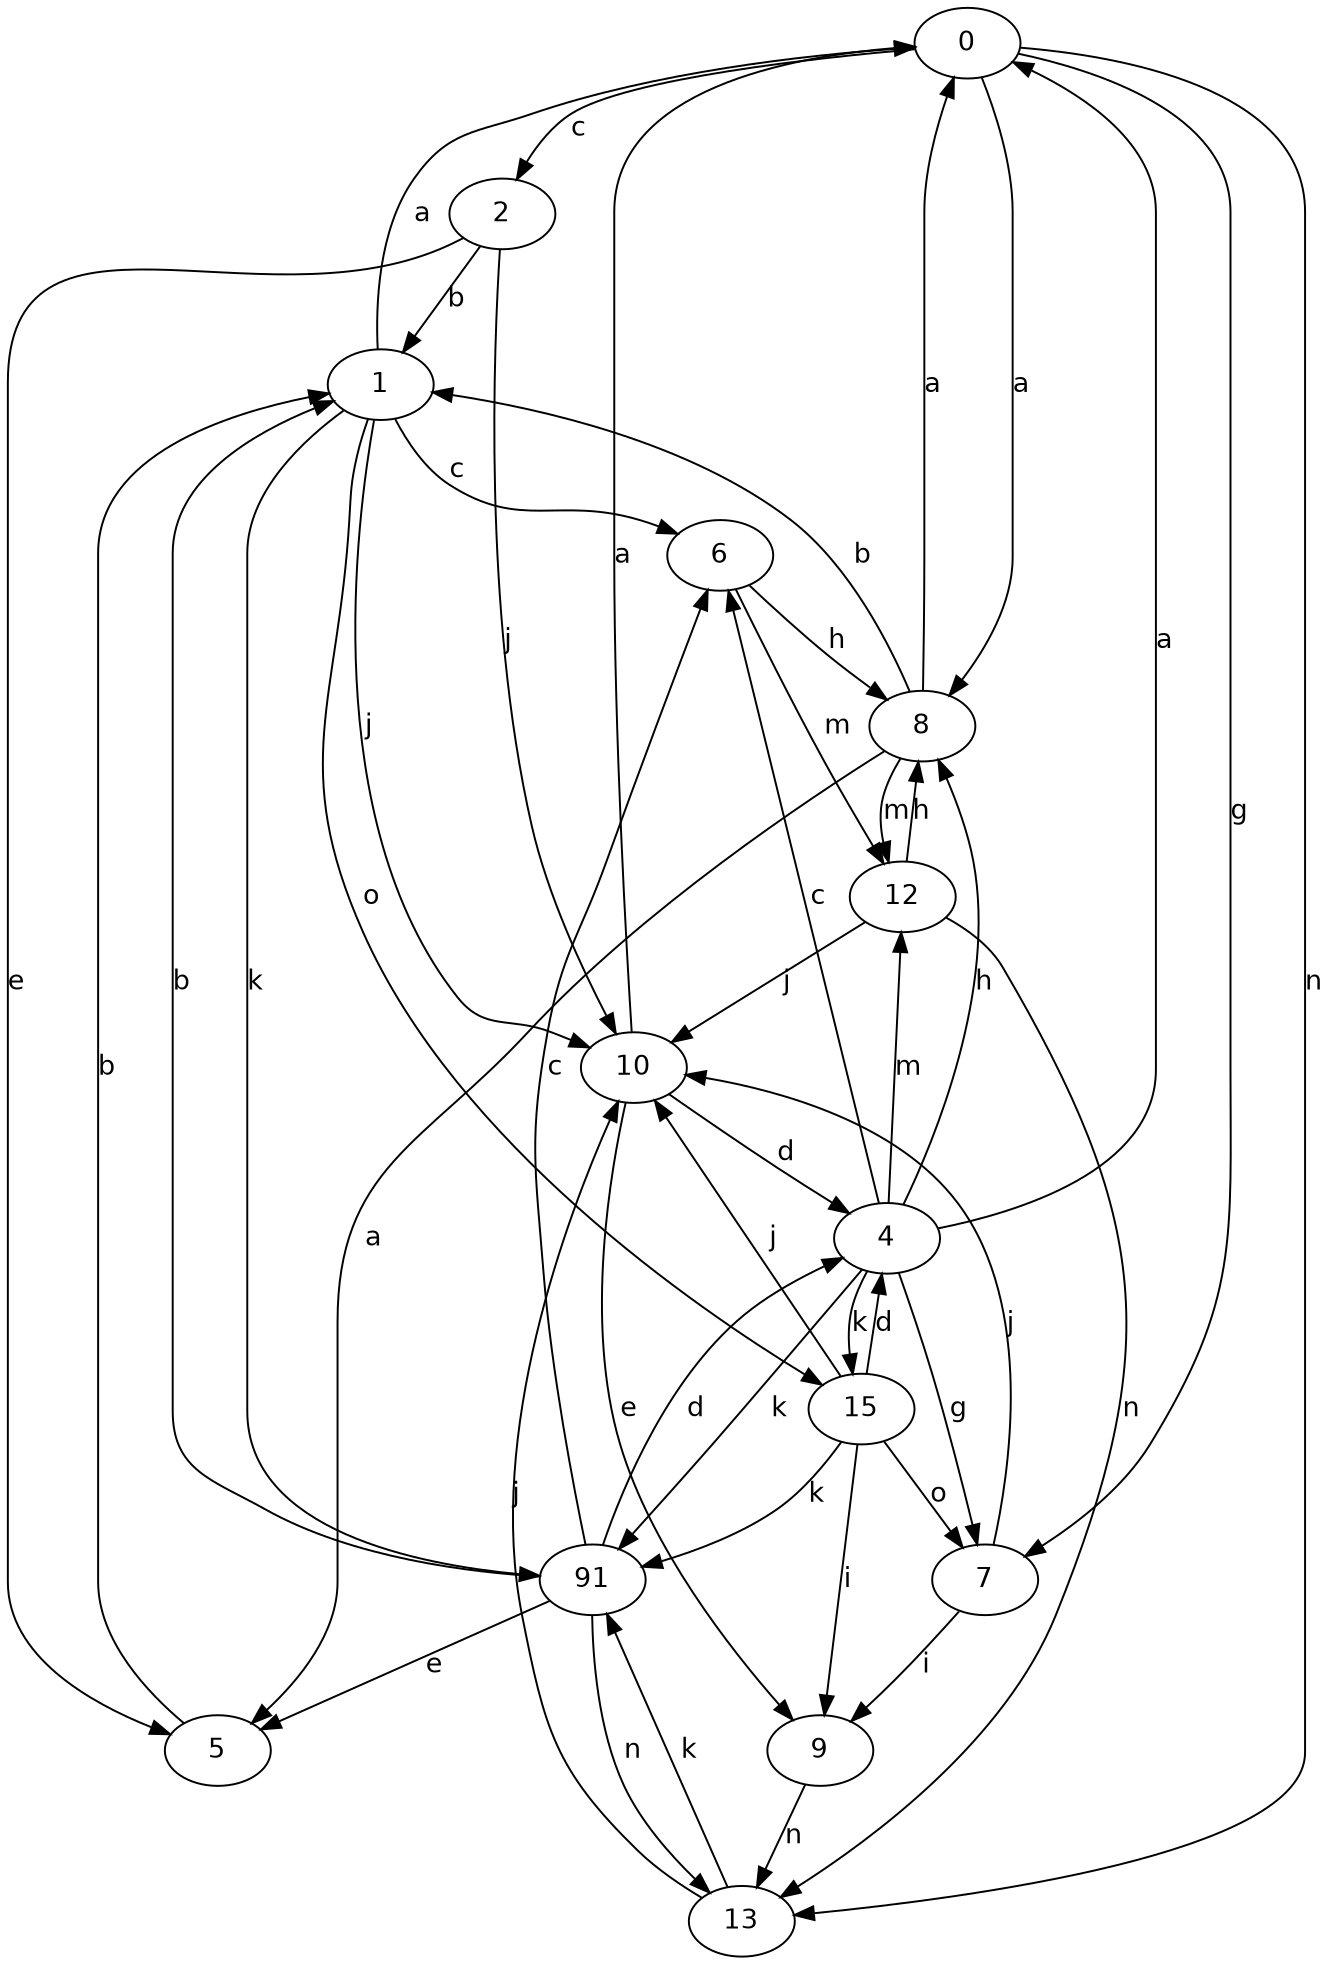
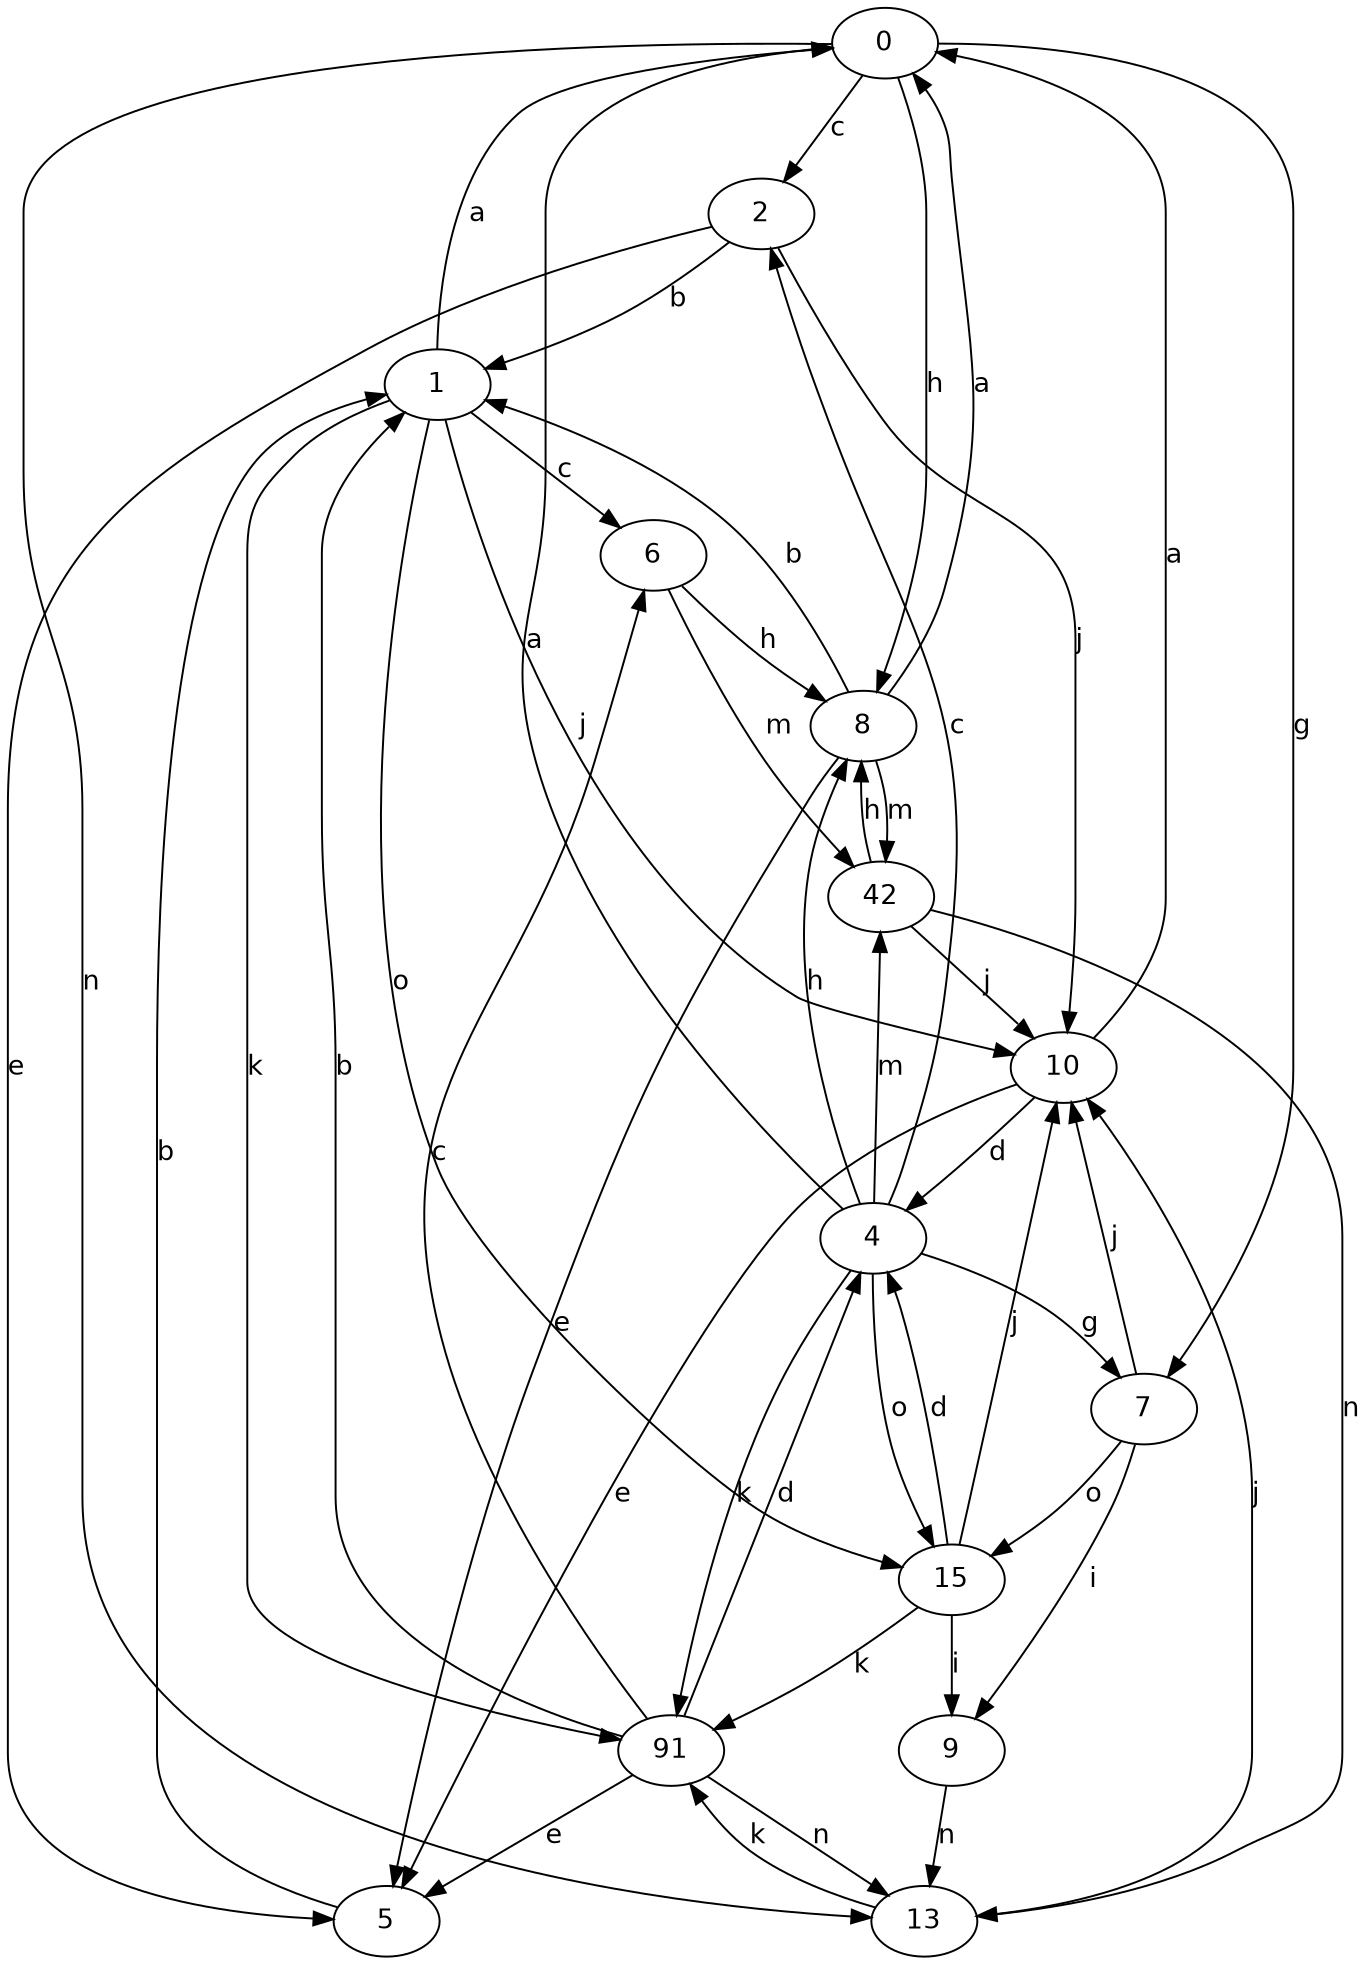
  strict digraph {
    fontname="DejaVu Sans"
    node [fontname="DejaVu Sans"]
    edge [fontname="DejaVu Sans"]
    0
    2
    7
    8
    13
    1
    10
    5
    15
    9
-   12
+   12 [label=42]
    n12 [label=91]
    n13 [label=6]
    4
    0 -> 2 [label=c]
    0 -> 7 [label=g]
-   0 -> 8 [label=a]
+   0 -> 8 [label=h]
    0 -> 13 [label=n]
    2 -> 1 [label=b]
    2 -> 10 [label=j]
    2 -> 5 [label=e]
    7 -> 10 [label=j]
-   15 -> 7 [label=o]
+   7 -> 15 [label=o]
    7 -> 9 [label=i]
    8 -> 0 [label=a]
    8 -> 1 [label=b]
-   8 -> 5 [label=a]
+   8 -> 5 [label=e]
    8 -> 12 [label=m]
    13 -> 10 [label=j]
    13 -> n12 [label=k]
    1 -> 0 [label=a]
    1 -> 10 [label=j]
    1 -> 15 [label=o]
    1 -> n12 [label=k]
    1 -> n13 [label=c]
    10 -> 0 [label=a]
-   10 -> 9 [label=e]
+   10 -> 5 [label=e]
    10 -> 4 [label=d]
    5 -> 1 [label=b]
    15 -> 10 [label=j]
    15 -> 9 [label=i]
    15 -> n12 [label=k]
    15 -> 4 [label=d]
    9 -> 13 [label=n]
    12 -> 8 [label=h]
    12 -> 13 [label=n]
    12 -> 10 [label=j]
    n12 -> 13 [label=n]
    n12 -> 1 [label=b]
    n12 -> 5 [label=e]
    n12 -> n13 [label=c]
    n12 -> 4 [label=d]
    n13 -> 8 [label=h]
    n13 -> 12 [label=m]
    4 -> 0 [label=a]
    4 -> 7 [label=g]
    4 -> 8 [label=h]
-   4 -> 15 [label=k]
+   4 -> 15 [label=o]
    4 -> 12 [label=m]
    4 -> n12 [label=k]
-   4 -> n13 [label=c]
+   4 -> 2 [label=c]
  }
